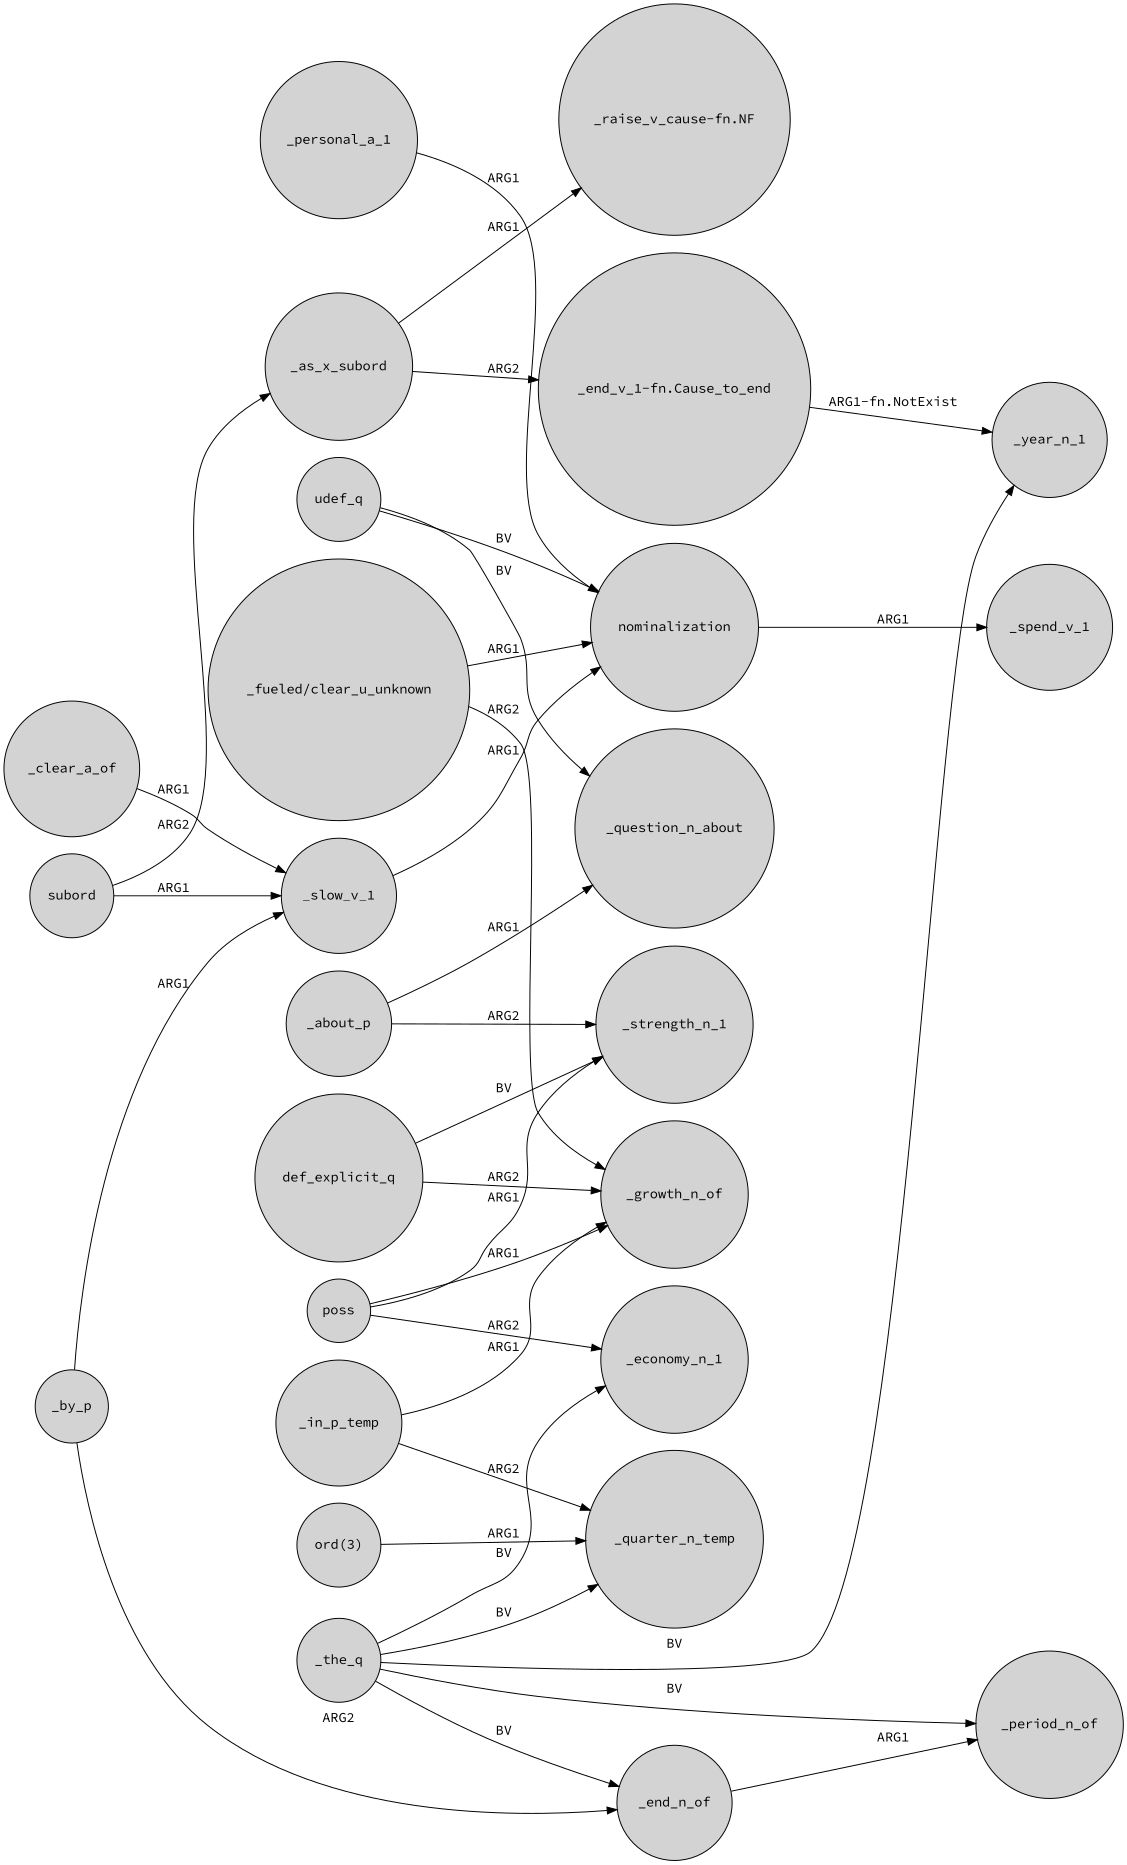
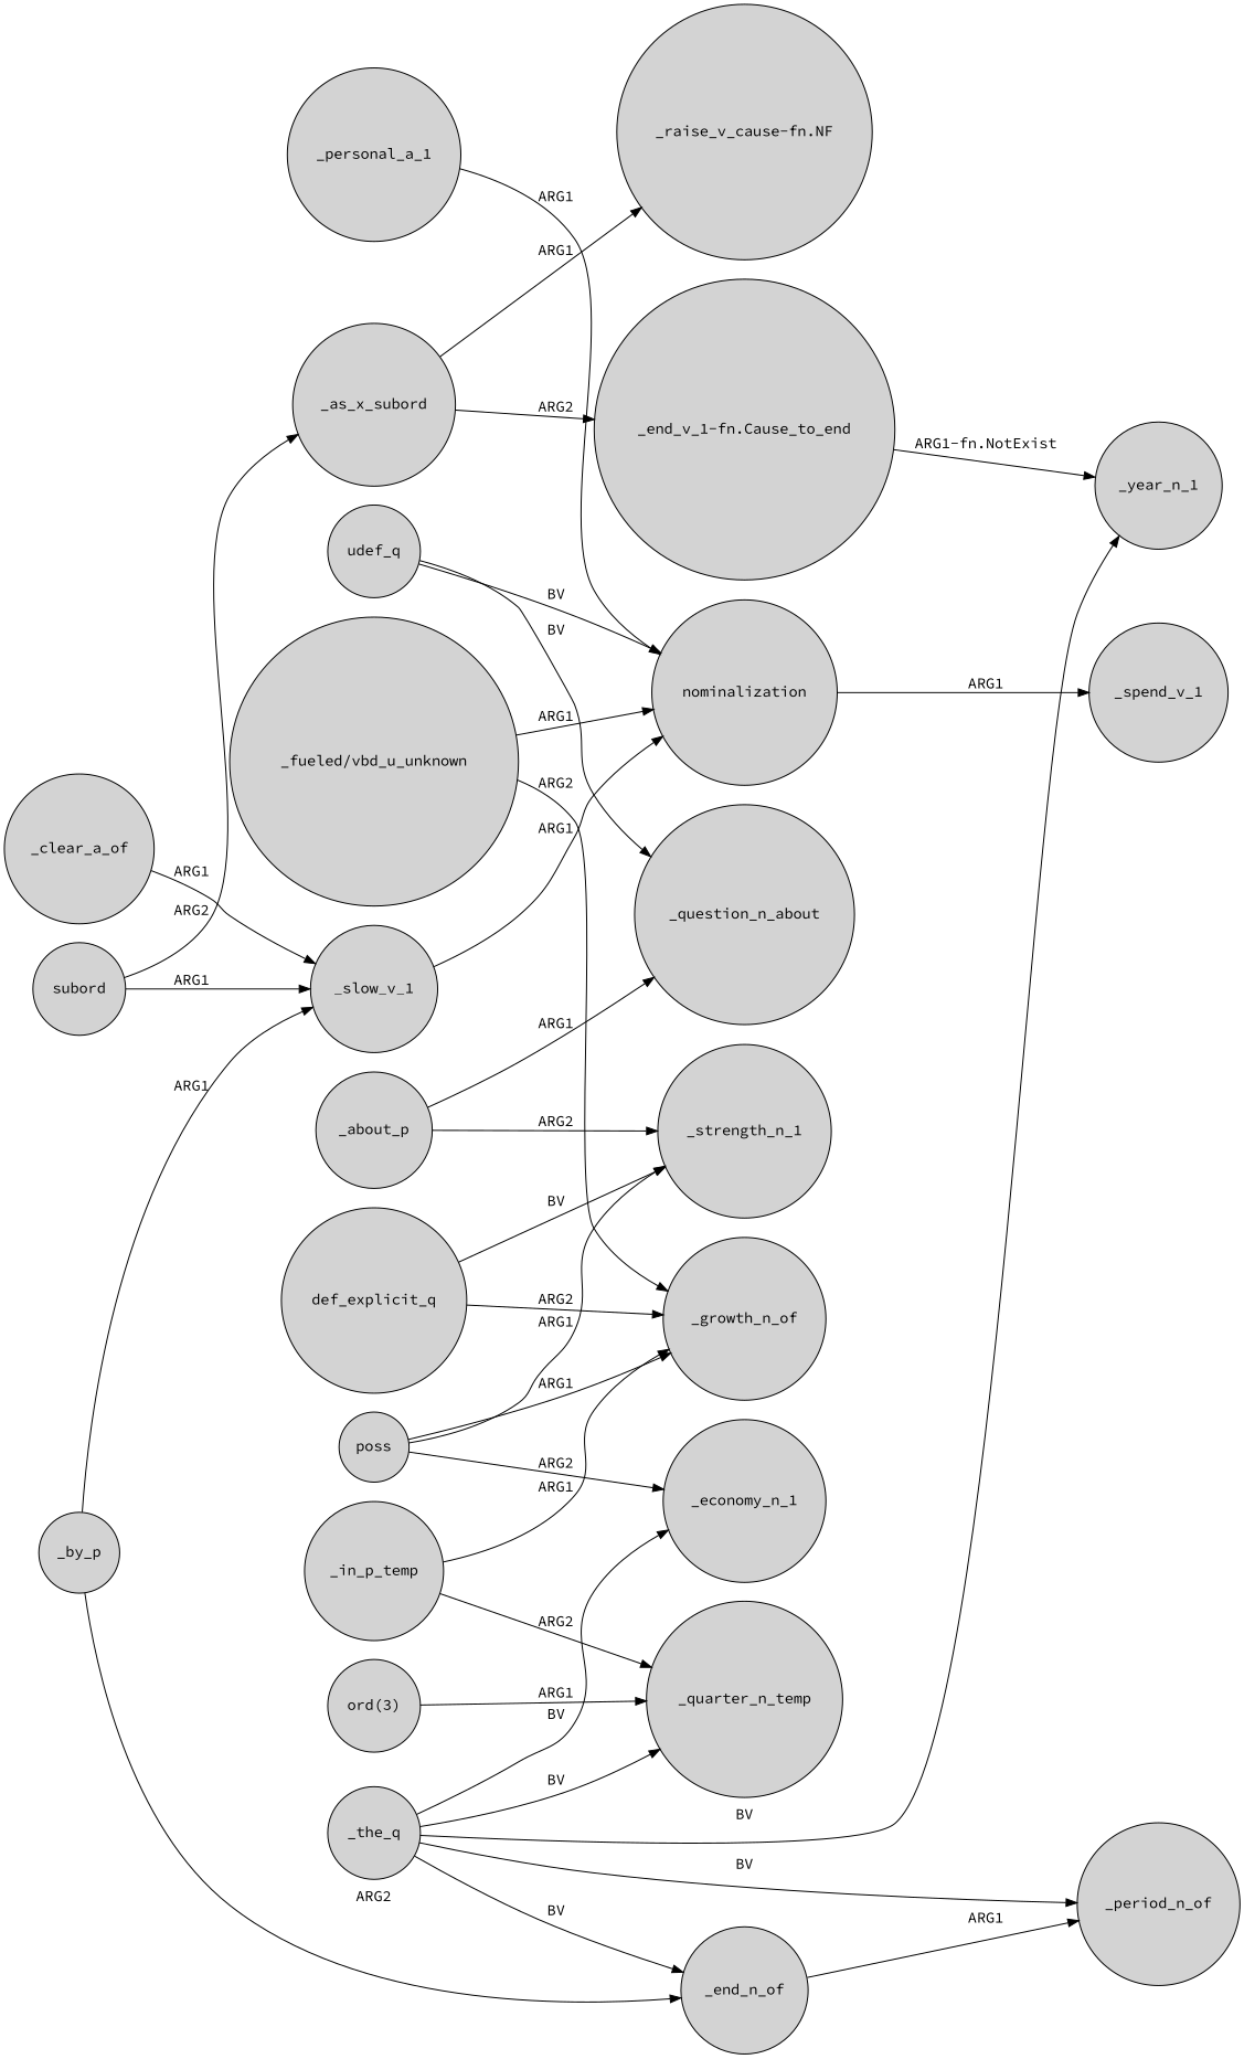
  digraph {
    fontname="Source Code Pro"
    rankdir=LR
    node [fontname="Source Code Pro" shape=circle style=filled]
    edge [fontname="Source Code Pro"]
    nominalization
    _spend_v_1
-   "_fueled/vbd_u_unknown" [label="_fueled/clear_u_unknown"]
+   "_fueled/vbd_u_unknown"
    _growth_n_of
    poss
    _economy_n_1
    _strength_n_1
    _the_q
    _end_n_of
    _quarter_n_temp
    _period_n_of
    _year_n_1
    _as_x_subord
    "_raise_v_cause-fn.NF"
    "_end_v_1-fn.Cause_to_end"
    udef_q
    _question_n_about
    _about_p
    _by_p
    _slow_v_1
    _in_p_temp
    subord
    _clear_a_of
    "ord(3)"
    def_explicit_q
    _personal_a_1
    nominalization -> _spend_v_1 [label=ARG1]
    "_fueled/vbd_u_unknown" -> nominalization [label=ARG1]
    "_fueled/vbd_u_unknown" -> _growth_n_of [label=ARG2]
    poss -> _growth_n_of [label=ARG1]
    poss -> _economy_n_1 [label=ARG2]
    poss -> _strength_n_1 [label=ARG1]
    _the_q -> _economy_n_1 [label=BV]
    _the_q -> _end_n_of [label=BV]
    _the_q -> _quarter_n_temp [label=BV]
    _the_q -> _period_n_of [label=BV]
    _the_q -> _year_n_1 [label=BV]
    _end_n_of -> _period_n_of [label=ARG1]
    _as_x_subord -> "_raise_v_cause-fn.NF" [label=ARG1]
    _as_x_subord -> "_end_v_1-fn.Cause_to_end" [label=ARG2]
    "_end_v_1-fn.Cause_to_end" -> _year_n_1 [label="ARG1-fn.NotExist"]
    udef_q -> nominalization [label=BV]
    udef_q -> _question_n_about [label=BV]
    _about_p -> _strength_n_1 [label=ARG2]
    _about_p -> _question_n_about [label=ARG1]
    _by_p -> _end_n_of [label=ARG2]
    _by_p -> _slow_v_1 [label=ARG1]
    _slow_v_1 -> nominalization [label=ARG1]
    _in_p_temp -> _growth_n_of [label=ARG1]
    _in_p_temp -> _quarter_n_temp [label=ARG2]
    subord -> _as_x_subord [label=ARG2]
    subord -> _slow_v_1 [label=ARG1]
    _clear_a_of -> _slow_v_1 [label=ARG1]
    "ord(3)" -> _quarter_n_temp [label=ARG1]
    def_explicit_q -> _growth_n_of [label=ARG2]
    def_explicit_q -> _strength_n_1 [label=BV]
    _personal_a_1 -> nominalization [label=ARG1]
  }
